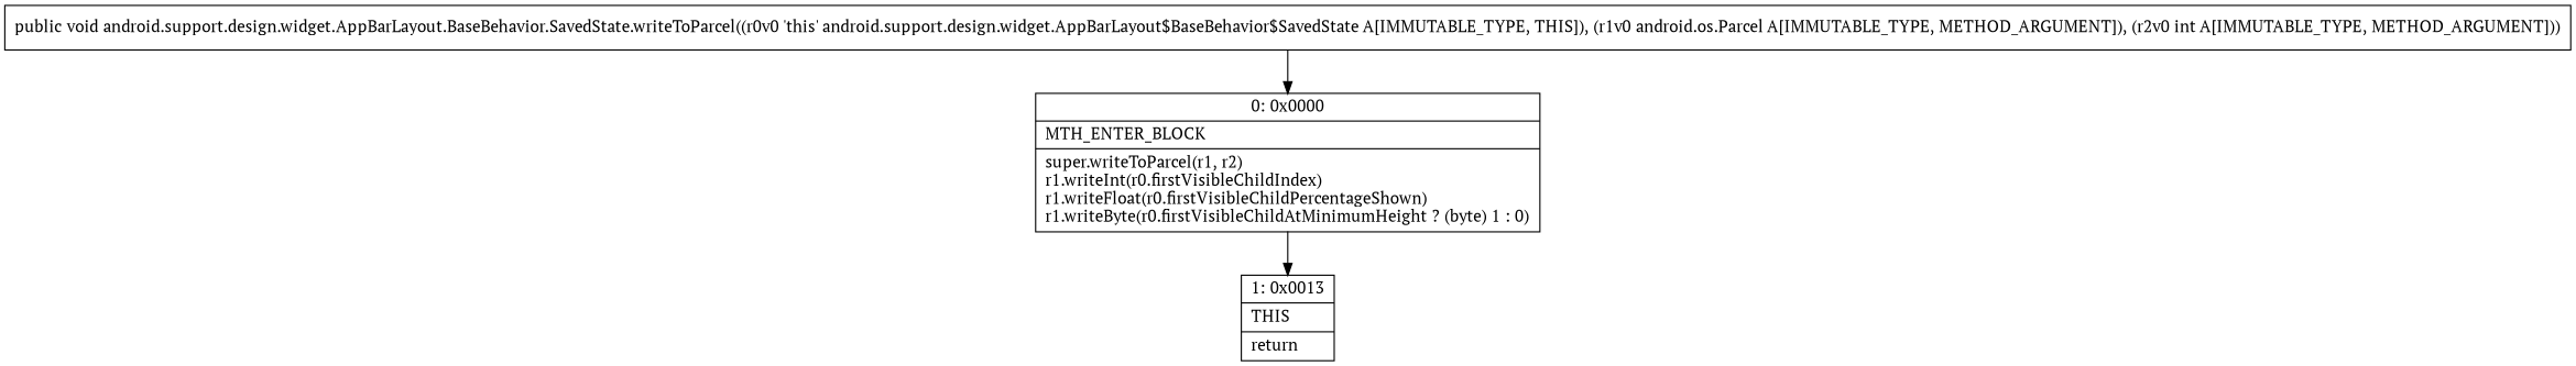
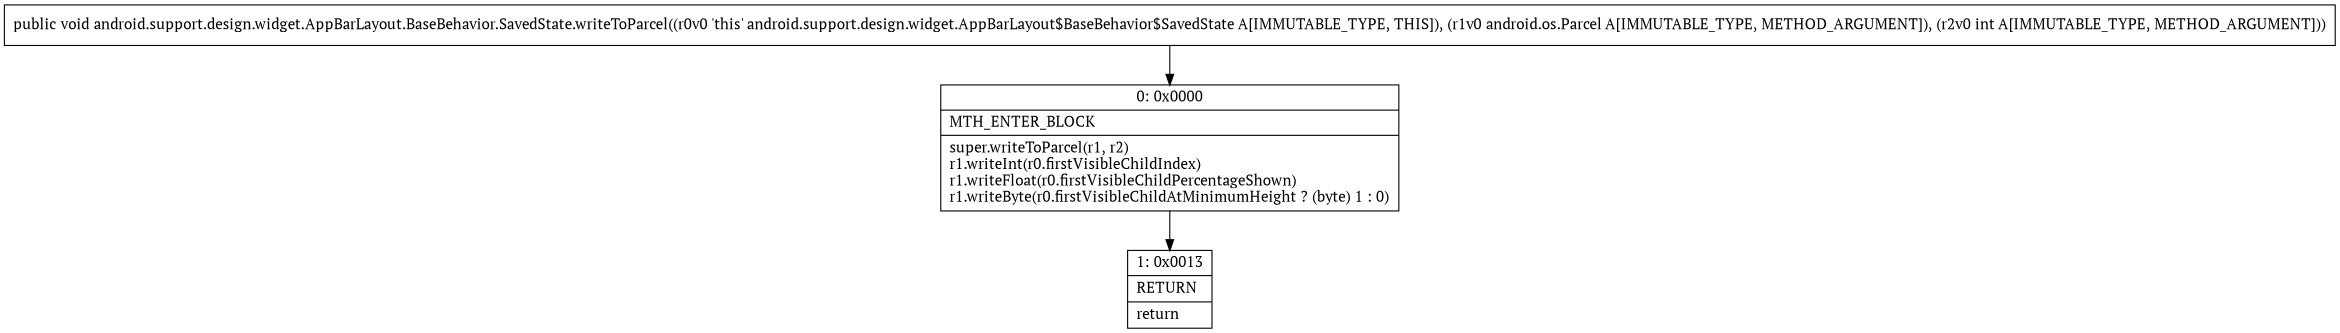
  digraph {
    fontname="PT Serif"
    node [shape=record fontname="PT Serif"]
    edge [fontname="PT Serif"]
    n1 [label="{0\:\ 0x0000|MTH_ENTER_BLOCK\l|super.writeToParcel(r1, r2)\lr1.writeInt(r0.firstVisibleChildIndex)\lr1.writeFloat(r0.firstVisibleChildPercentageShown)\lr1.writeByte(r0.firstVisibleChildAtMinimumHeight ? (byte) 1 : 0)\l}"]
-   n2 [label="{1\:\ 0x0013|THIS\l|return\l}"]
+   n2 [label="{1\:\ 0x0013|RETURN\l|return\l}"]
    n3 [label="{public void android.support.design.widget.AppBarLayout.BaseBehavior.SavedState.writeToParcel((r0v0 'this' android.support.design.widget.AppBarLayout$BaseBehavior$SavedState A[IMMUTABLE_TYPE, THIS]), (r1v0 android.os.Parcel A[IMMUTABLE_TYPE, METHOD_ARGUMENT]), (r2v0 int A[IMMUTABLE_TYPE, METHOD_ARGUMENT])) }"]
    n1 -> n2
    n3 -> n1
  }
